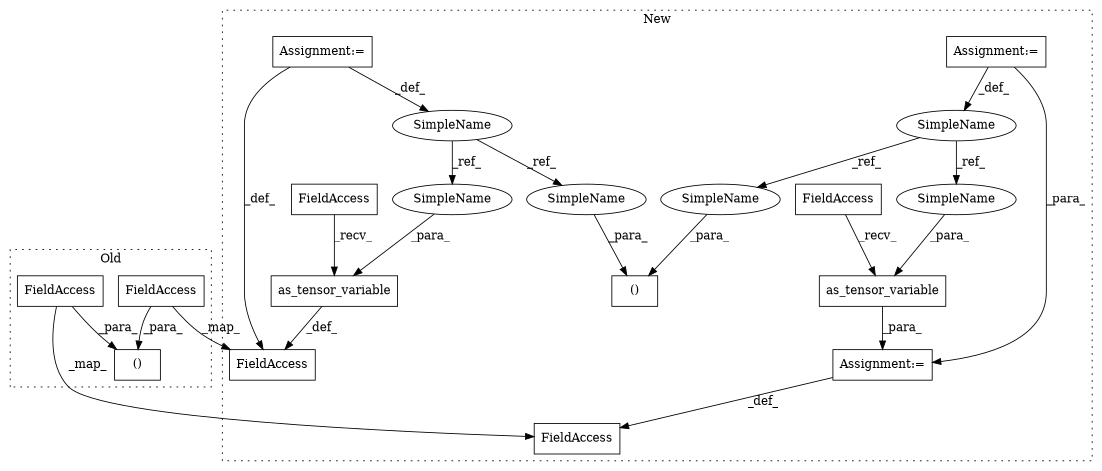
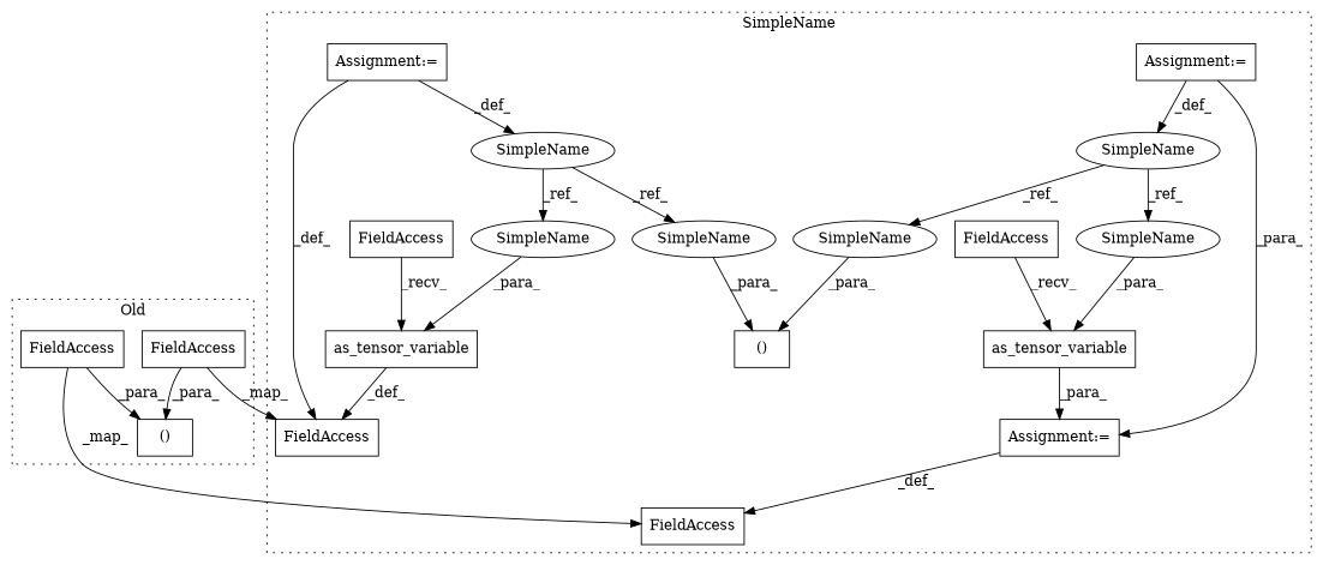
  digraph {
    node [a=22 l=3 s=6035 shape=box]
    n1 [a=106 l=49 label="()" s=6371]
    n2 [l=8 label=FieldAccess s=6412]
    n3 [l=8 label=FieldAccess s=6391]
    n4 [a=32 l="19,1" label=as_tensor_variable s="6273,6295"]
    n5 [l=6 label=FieldAccess s=6259]
    n6 [a=7 l=1 label="Assignment:=" s=6258]
    n7 [a=42 label=SimpleName shape=ellipse]
    n8 [a=106 l=34 label="()" s=6071]
    n9 [a=7 label="Assignment:="]
    n10 [a=7 label="Assignment:=" s=6010]
    n11 [a=32 l="19,1" label=as_tensor_variable s="6325,6347"]
    n12 [l=6 label=FieldAccess s=6311]
    n13 [a=42 label=SimpleName s=6010 shape=ellipse]
    n14 [l=8 label=FieldAccess s=6302]
    n15 [l=8 label=FieldAccess s=6250]
    n16 [a=42 label=SimpleName s=6086 shape=ellipse]
    n17 [a=42 label=SimpleName s=6292 shape=ellipse]
    n18 [a=42 label=SimpleName s=6344 shape=ellipse]
    n19 [a=42 label=SimpleName s=6102 shape=ellipse]
    subgraph cluster_1 {
      label=Old
      style=dotted
      n1
      n2
      n3
    }
    subgraph cluster_2 {
-     label=New
+     label=SimpleName
      style=dotted
      n4
      n5
      n6
      n7
      n8
      n9
      n10
      n11
      n12
      n13
      n14
      n15
      n16
      n17
      n18
      n19
    }
    n2 -> n1 [label=_para_]
    n2 -> n14 [label=_map_]
    n3 -> n1 [label=_para_]
    n3 -> n15 [label=_map_]
    n4 -> n6 [label=_para_]
    n5 -> n4 [label=_recv_]
    n6 -> n15 [label=_def_]
    n7 -> n16 [label=_ref_]
    n7 -> n17 [label=_ref_]
    n9 -> n6 [label=_para_]
    n9 -> n7 [label=_def_]
    n10 -> n13 [label=_def_]
    n10 -> n14 [label=_def_]
    n11 -> n14 [label=_def_]
    n12 -> n11 [label=_recv_]
    n13 -> n18 [label=_ref_]
    n13 -> n19 [label=_ref_]
    n16 -> n8 [label=_para_]
    n17 -> n4 [label=_para_]
    n18 -> n11 [label=_para_]
    n19 -> n8 [label=_para_]
  }
